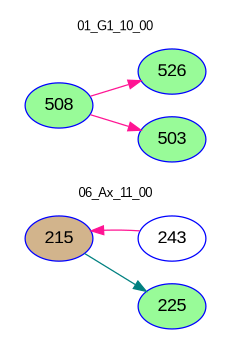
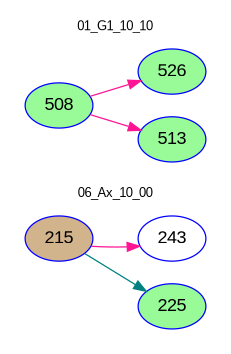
  digraph {
    fontname="Liberation Sans"
    rankdir=LR
    node [color=blue fillcolor=palegreen fontname="Liberation Sans" style=filled]
    edge [color=deeppink fontname="Liberation Sans"]
    n1 [fillcolor=tan label=215]
    n2 [label=225]
    n3 [fillcolor=white label=243]
    n4 [label=508]
-   n5 [label=503]
+   n5 [label=513]
    n6 [label=526]
    subgraph cluster_1 {
      color=white
      fontsize=10
-     label="06_Ax_11_00"
+     label="06_Ax_10_00"
      n1
      n2
      n3
    }
    subgraph cluster_2 {
      color=white
      fontsize=10
-     label="01_G1_10_00"
+     label="01_G1_10_10"
      n4
      n5
      n6
    }
    n1 -> n2 [color=teal]
-   n3 -> n1
+   n1 -> n3
    n4 -> n5
    n4 -> n6
  }
